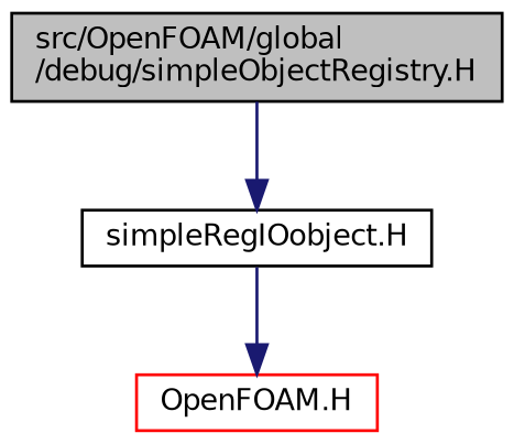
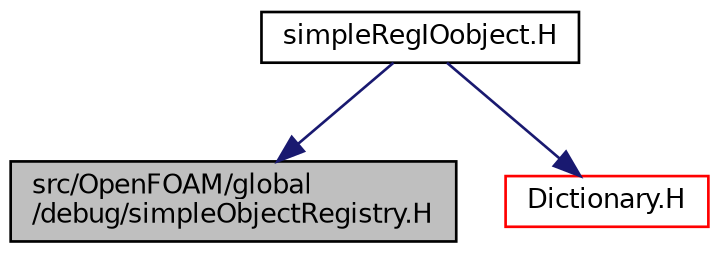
  digraph {
    node [color=black fontname=Helvetica fontsize=10 shape=record]
    edge [color=midnightblue fontname=Helvetica fontsize=10 labelfontname=Helvetica labelfontsize=10 style=solid]
    n1 [fillcolor=grey75 fontcolor=black height=0.2 label="src/OpenFOAM/global\l/debug/simpleObjectRegistry.H" style=filled width=0.4]
    n2 [height=0.2 label="simpleRegIOobject.H" width=0.4]
-   n3 [color=red height=0.2 label="OpenFOAM.H" width=0.4]
-   n1 -> n2
+   n3 [color=red height=0.2 label="Dictionary.H" width=0.4]
+   n2 -> n1
    n2 -> n3
  }
